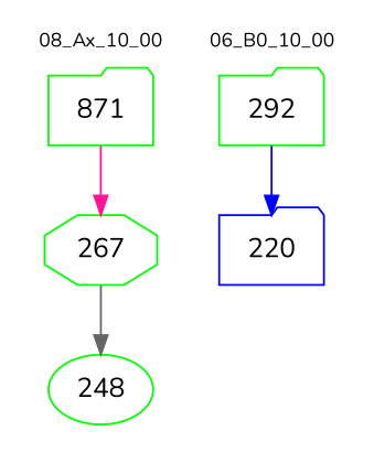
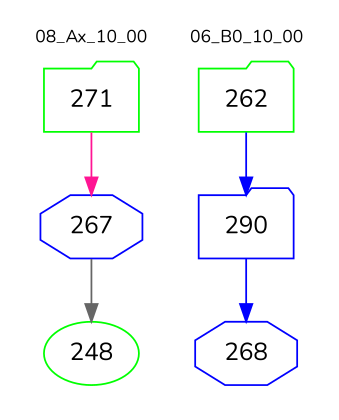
  digraph {
    fontname=Nunito
    node [color=green fontname=Nunito shape=folder]
    edge [color=blue fontname=Nunito]
-   n1 [label=871]
-   n2 [label=267 shape=octagon]
+   n1 [label=271]
+   n2 [color=blue label=267 shape=octagon]
    n3 [label=248 shape=ellipse]
-   n4 [label=292]
-   n5 [color=blue label=220]
+   n4 [label=262]
+   n5 [color=blue label=290]
+   n6 [color=blue label=268 shape=octagon]
    subgraph cluster_1 {
      color=white
      fontsize=10
      label="08_Ax_10_00"
      n1
      n2
      n3
    }
    subgraph cluster_2 {
      color=white
      fontsize=10
      label="06_B0_10_00"
      n4
      n5
+     n6
    }
    n1 -> n2 [color=deeppink]
    n2 -> n3 [color=gray40]
    n4 -> n5
+   n5 -> n6
  }
